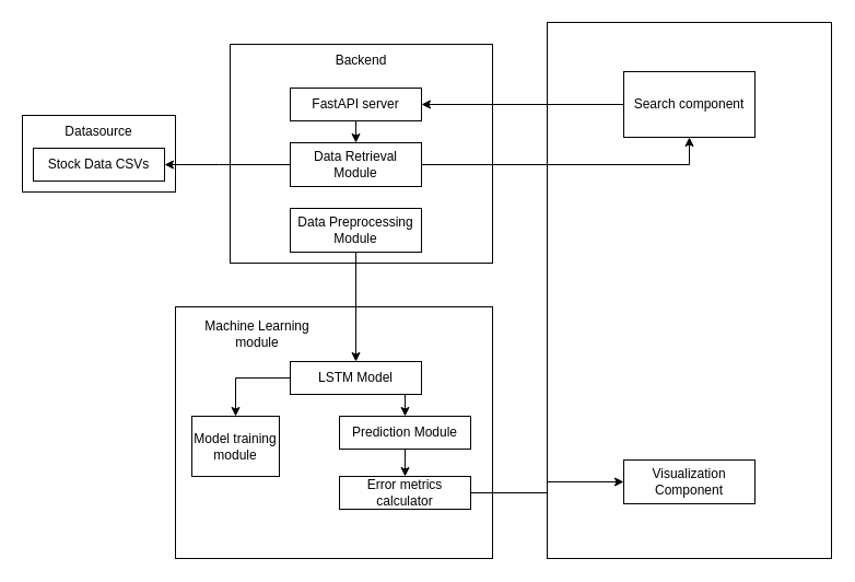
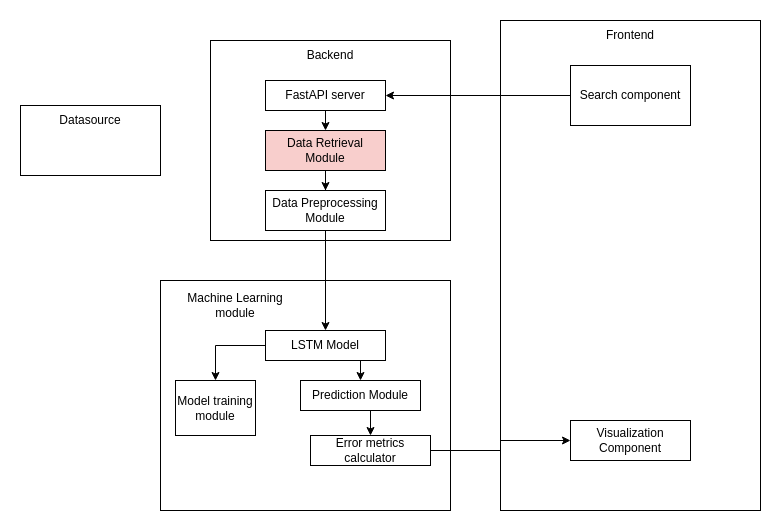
  <mxCell id="0" />
  <mxCell id="1" parent="0" />
  <mxCell id="2" value="" style="rounded=0;whiteSpace=wrap;html=1;" vertex="1" parent="1"><mxGeometry x="20" y="105" width="140" height="70" as="geometry" /></mxCell>
  <mxCell id="3" value="" style="rounded=0;whiteSpace=wrap;html=1;" vertex="1" parent="1"><mxGeometry x="160" y="280" width="290" height="230" as="geometry" /></mxCell>
  <mxCell id="4" value="" style="rounded=0;whiteSpace=wrap;html=1;" vertex="1" parent="1"><mxGeometry x="210" y="40" width="240" height="200" as="geometry" /></mxCell>
  <mxCell id="5" value="" style="rounded=0;whiteSpace=wrap;html=1;" vertex="1" parent="1"><mxGeometry x="500" y="20" width="260" height="490" as="geometry" /></mxCell>
+ <mxCell id="6" value="Frontend" style="text;html=1;align=center;verticalAlign=middle;whiteSpace=wrap;rounded=0;" vertex="1" parent="1"><mxGeometry x="600" y="20" width="60" height="30" as="geometry" /></mxCell>
  <mxCell id="7" value="Backend" style="text;html=1;align=center;verticalAlign=middle;whiteSpace=wrap;rounded=0;" vertex="1" parent="1"><mxGeometry x="300" y="40" width="60" height="30" as="geometry" /></mxCell>
  <mxCell id="8" value="Machine Learning module" style="text;html=1;align=center;verticalAlign=middle;whiteSpace=wrap;rounded=0;" vertex="1" parent="1"><mxGeometry x="180" y="290" width="110" height="30" as="geometry" /></mxCell>
  <mxCell id="9" value="Datasource" style="text;html=1;align=center;verticalAlign=middle;whiteSpace=wrap;rounded=0;" vertex="1" parent="1"><mxGeometry x="60" y="105" width="60" height="30" as="geometry" /></mxCell>
  <mxCell id="10" value="FastAPI server" style="rounded=0;whiteSpace=wrap;html=1;" vertex="1" parent="1"><mxGeometry x="265" y="80" width="120" height="30" as="geometry" /></mxCell>
- <mxCell id="11" style="edgeStyle=orthogonalEdgeStyle;rounded=0;orthogonalLoop=1;jettySize=auto;html=1;exitX=0;exitY=0.5;exitDx=0;exitDy=0;entryX=1;entryY=0.5;entryDx=0;entryDy=0;" edge="1" parent="1" source="13" target="17"><mxGeometry relative="1" as="geometry"><Array as="points"><mxPoint x="200" y="150" /><mxPoint x="200" y="150" /></Array></mxGeometry></mxCell>
- <mxCell id="12" value="" style="edgeStyle=orthogonalEdgeStyle;rounded=0;orthogonalLoop=1;jettySize=auto;html=1;" edge="1" parent="1" source="13" target="19"><mxGeometry relative="1" as="geometry" /></mxCell>
- <mxCell id="13" value="Data Retrieval Module" style="rounded=0;whiteSpace=wrap;html=1;" vertex="1" parent="1"><mxGeometry x="265" y="130" width="120" height="40" as="geometry" /></mxCell>
+ <mxCell id="12" value="" style="edgeStyle=orthogonalEdgeStyle;rounded=0;orthogonalLoop=1;jettySize=auto;html=1;" edge="1" parent="1" source="13" target="15"><mxGeometry relative="1" as="geometry" /></mxCell>
+ <mxCell id="13" value="Data Retrieval Module" style="rounded=0;whiteSpace=wrap;html=1;fillColor=#f8cecc;" vertex="1" parent="1"><mxGeometry x="265" y="130" width="120" height="40" as="geometry" /></mxCell>
  <mxCell id="14" style="edgeStyle=orthogonalEdgeStyle;rounded=0;orthogonalLoop=1;jettySize=auto;html=1;exitX=0.5;exitY=1;exitDx=0;exitDy=0;entryX=0.5;entryY=0;entryDx=0;entryDy=0;" edge="1" parent="1" source="15" target="23"><mxGeometry relative="1" as="geometry"><mxPoint x="325" y="270" as="targetPoint" /></mxGeometry></mxCell>
  <mxCell id="15" value="Data Preprocessing Module" style="rounded=0;whiteSpace=wrap;html=1;" vertex="1" parent="1"><mxGeometry x="265" y="190" width="120" height="40" as="geometry" /></mxCell>
  <mxCell id="16" value="" style="endArrow=classic;html=1;rounded=0;entryX=0.5;entryY=0;entryDx=0;entryDy=0;exitX=0.5;exitY=1;exitDx=0;exitDy=0;" edge="1" parent="1" source="10" target="13"><mxGeometry width="50" height="50" relative="1" as="geometry"><mxPoint x="70" y="160" as="sourcePoint" /><mxPoint x="120" y="110" as="targetPoint" /></mxGeometry></mxCell>
- <mxCell id="17" value="Stock Data CSVs" style="rounded=0;whiteSpace=wrap;html=1;" vertex="1" parent="1"><mxGeometry x="30" y="135" width="120" height="30" as="geometry" /></mxCell>
  <mxCell id="18" style="edgeStyle=orthogonalEdgeStyle;rounded=0;orthogonalLoop=1;jettySize=auto;html=1;entryX=1;entryY=0.5;entryDx=0;entryDy=0;" edge="1" parent="1" source="19" target="10"><mxGeometry relative="1" as="geometry" /></mxCell>
  <mxCell id="19" value="Search component" style="rounded=0;whiteSpace=wrap;html=1;" vertex="1" parent="1"><mxGeometry x="570" y="65" width="120" height="60" as="geometry" /></mxCell>
  <mxCell id="20" value="Visualization Component" style="rounded=0;whiteSpace=wrap;html=1;" vertex="1" parent="1"><mxGeometry x="570" y="420" width="120" height="40" as="geometry" /></mxCell>
  <mxCell id="21" style="edgeStyle=orthogonalEdgeStyle;rounded=0;orthogonalLoop=1;jettySize=auto;html=1;exitX=0;exitY=0.5;exitDx=0;exitDy=0;entryX=0.5;entryY=0;entryDx=0;entryDy=0;" edge="1" parent="1" source="23" target="24"><mxGeometry relative="1" as="geometry" /></mxCell>
  <mxCell id="22" style="edgeStyle=orthogonalEdgeStyle;rounded=0;orthogonalLoop=1;jettySize=auto;html=1;exitX=0.75;exitY=1;exitDx=0;exitDy=0;entryX=0.5;entryY=0;entryDx=0;entryDy=0;" edge="1" parent="1" source="23" target="26"><mxGeometry relative="1" as="geometry" /></mxCell>
  <mxCell id="23" value="LSTM Model" style="rounded=0;whiteSpace=wrap;html=1;" vertex="1" parent="1"><mxGeometry x="265" y="330" width="120" height="30" as="geometry" /></mxCell>
  <mxCell id="24" value="Model training module" style="rounded=0;whiteSpace=wrap;html=1;" vertex="1" parent="1"><mxGeometry x="175" y="380" width="80" height="55" as="geometry" /></mxCell>
  <mxCell id="25" style="edgeStyle=orthogonalEdgeStyle;rounded=0;orthogonalLoop=1;jettySize=auto;html=1;exitX=0.5;exitY=1;exitDx=0;exitDy=0;entryX=0.5;entryY=0;entryDx=0;entryDy=0;" edge="1" parent="1" source="26" target="28"><mxGeometry relative="1" as="geometry" /></mxCell>
- <mxCell id="26" value="Prediction Module" style="rounded=0;whiteSpace=wrap;html=1;" vertex="1" parent="1"><mxGeometry x="310" y="380" width="120" height="30" as="geometry" /></mxCell>
+ <mxCell id="26" value="Prediction Module" style="rounded=0;whiteSpace=wrap;html=1;" vertex="1" parent="1"><mxGeometry x="300" y="380" width="120" height="30" as="geometry" /></mxCell>
  <mxCell id="27" style="edgeStyle=orthogonalEdgeStyle;rounded=0;orthogonalLoop=1;jettySize=auto;html=1;exitX=1;exitY=0.5;exitDx=0;exitDy=0;entryX=0;entryY=0.5;entryDx=0;entryDy=0;" edge="1" parent="1" source="28" target="20"><mxGeometry relative="1" as="geometry" /></mxCell>
  <mxCell id="28" value="Error metrics calculator" style="rounded=0;whiteSpace=wrap;html=1;" vertex="1" parent="1"><mxGeometry x="310" y="435" width="120" height="30" as="geometry" /></mxCell>
